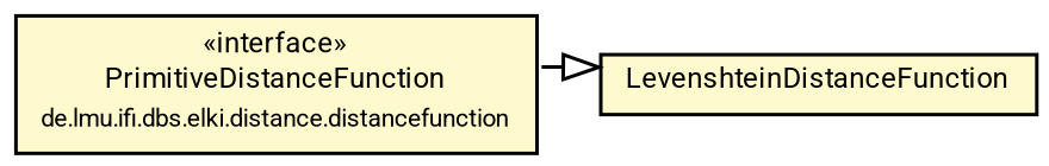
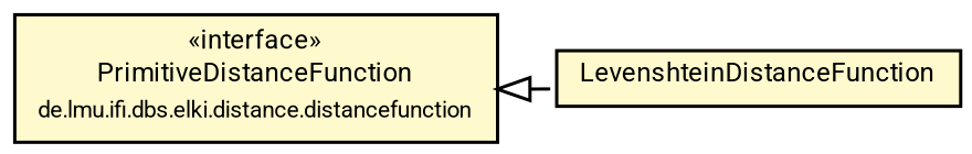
  digraph {
    nodesep=0.15
    rankdir=LR
    ranksep=0.25
    node [fontcolor=black fontname=Roboto fontsize=8 margin=0 shape=plaintext]
    n1 [height=0 label=<<table title="de.lmu.ifi.dbs.elki.distance.distancefunction.PrimitiveDistanceFunction" border="0" cellborder="1" cellspacing="0" cellpadding="2" bgcolor="LemonChiffon" href="../PrimitiveDistanceFunction.html" target="_parent"> 		<tr><td><table border="0" cellspacing="0" cellpadding="1"> 		<tr><td align="center" balign="center"> &#171;interface&#187; </td></tr> 		<tr><td align="center" balign="center"> <font face="Roboto">PrimitiveDistanceFunction</font> </td></tr> 		<tr><td align="center" balign="center"> <font face="Roboto" point-size="7.0">de.lmu.ifi.dbs.elki.distance.distancefunction</font> </td></tr> 		</table></td></tr> 		</table>> width=0]
    n2 [height=0 label=<<table title="de.lmu.ifi.dbs.elki.distance.distancefunction.strings.LevenshteinDistanceFunction" border="0" cellborder="1" cellspacing="0" cellpadding="2" bgcolor="lemonChiffon" href="LevenshteinDistanceFunction.html" target="_parent"> 		<tr><td><table border="0" cellspacing="0" cellpadding="1"> 		<tr><td align="center" balign="center"> <font face="Roboto">LevenshteinDistanceFunction</font> </td></tr> 		</table></td></tr> 		</table>> width=0]
-   n2 -> n1 [arrowtail=empty color=black dir=back fontname=Roboto fontsize=7 labelfontname=Roboto labelfontsize=7 style=dashed weight=9]
+   n1 -> n2 [arrowtail=empty color=black dir=back fontname=Roboto fontsize=7 labelfontname=Roboto labelfontsize=7 style=dashed weight=9]
  }
